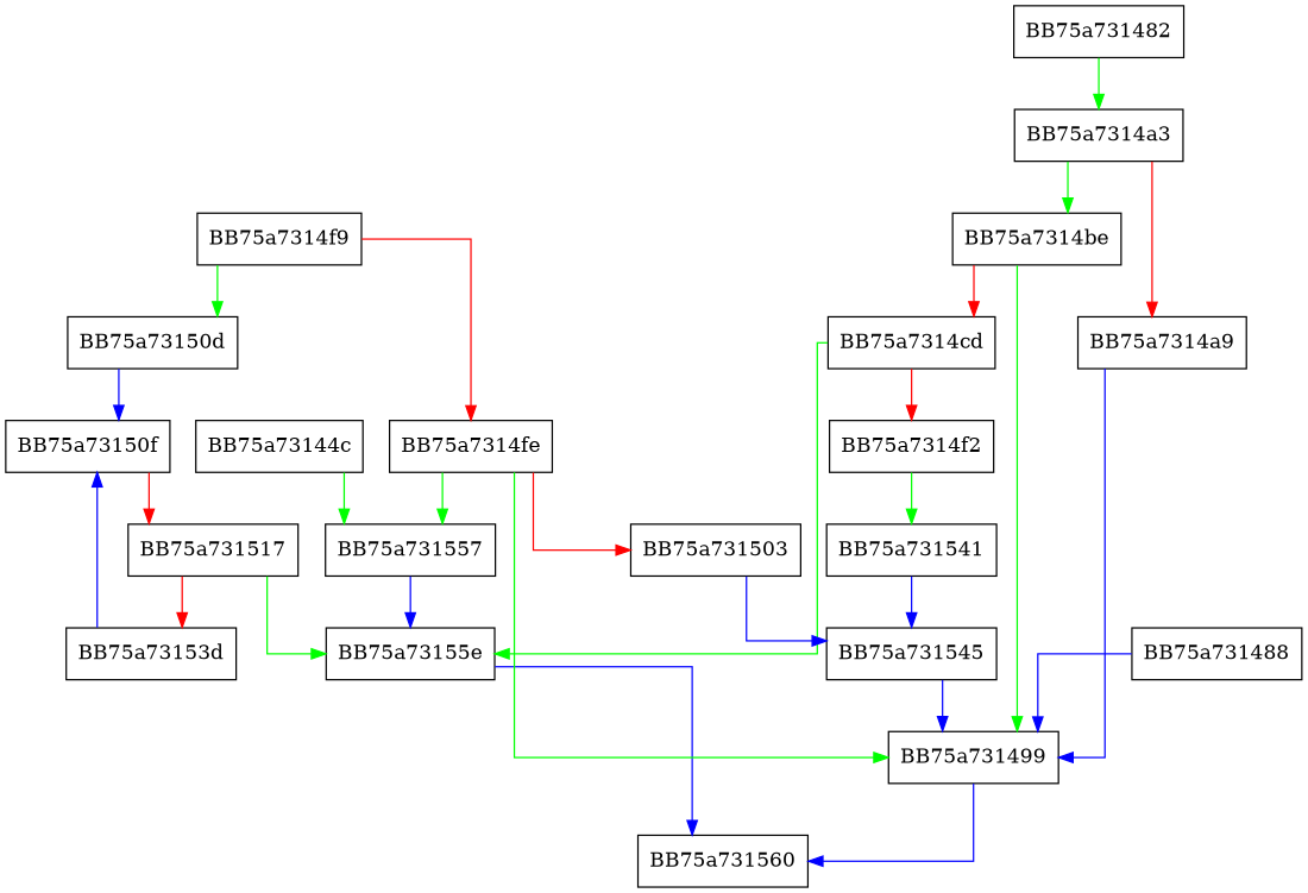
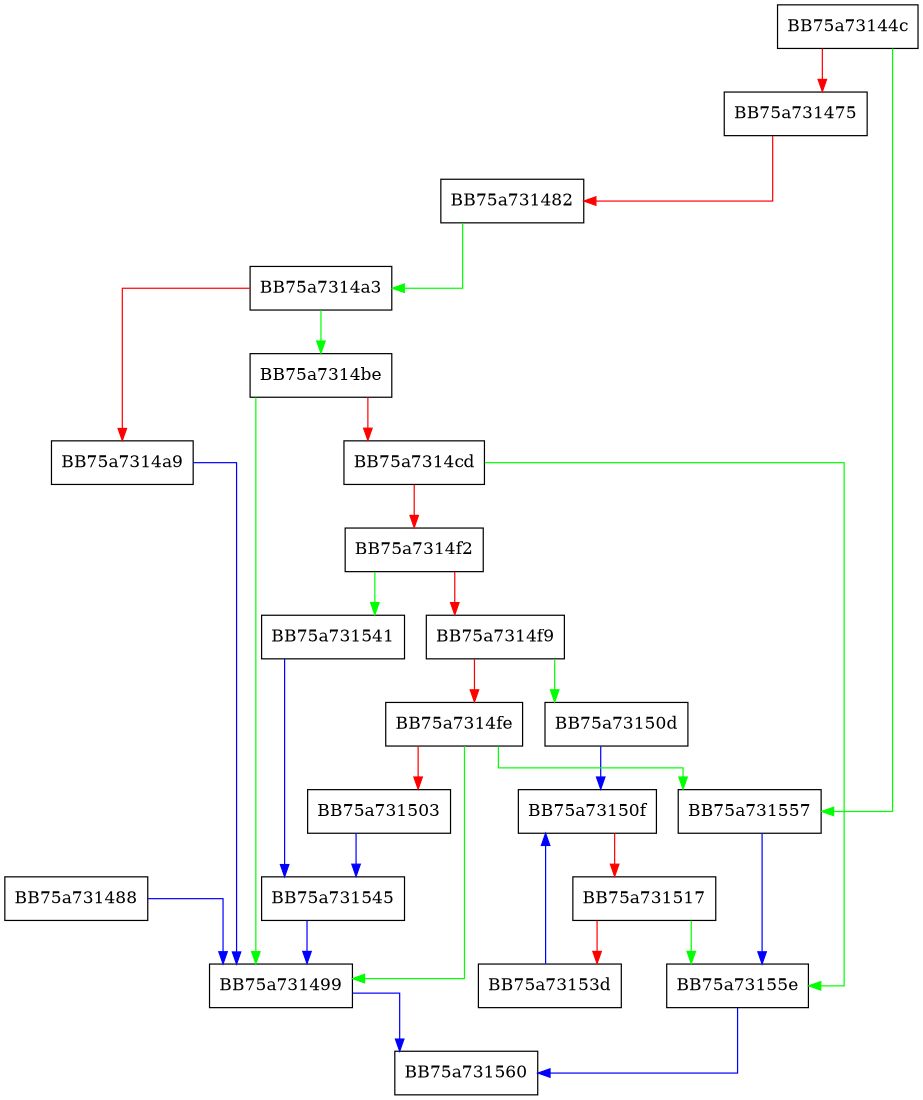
  digraph {
    splines=ortho
    node [shape=box]
    edge [color=green]
    BB75a73144c
    BB75a731557
+   BB75a731475
    BB75a73155e
    BB75a731482
    BB75a731560
    BB75a7314a3
    BB75a7314be
    BB75a7314a9
    BB75a731488
    BB75a731499
    BB75a7314cd
    BB75a7314f2
    BB75a731541
    BB75a7314f9
    BB75a731545
    BB75a73150d
    BB75a7314fe
    BB75a73150f
    BB75a731503
    BB75a731517
    BB75a73153d
    BB75a73144c -> BB75a731557
+   BB75a73144c -> BB75a731475 [color=red]
    BB75a731557 -> BB75a73155e [color=blue]
+   BB75a731475 -> BB75a731482 [color=red]
    BB75a73155e -> BB75a731560 [color=blue]
    BB75a731482 -> BB75a7314a3
    BB75a7314a3 -> BB75a7314be
    BB75a7314a3 -> BB75a7314a9 [color=red]
    BB75a7314be -> BB75a731499
    BB75a7314be -> BB75a7314cd [color=red]
    BB75a7314a9 -> BB75a731499 [color=blue]
    BB75a731488 -> BB75a731499 [color=blue]
    BB75a731499 -> BB75a731560 [color=blue]
    BB75a7314cd -> BB75a73155e
    BB75a7314cd -> BB75a7314f2 [color=red]
    BB75a7314f2 -> BB75a731541
+   BB75a7314f2 -> BB75a7314f9 [color=red]
    BB75a731541 -> BB75a731545 [color=blue]
    BB75a7314f9 -> BB75a73150d
    BB75a7314f9 -> BB75a7314fe [color=red]
    BB75a731545 -> BB75a731499 [color=blue]
    BB75a73150d -> BB75a73150f [color=blue]
    BB75a7314fe -> BB75a731557
    BB75a7314fe -> BB75a731499
    BB75a7314fe -> BB75a731503 [color=red]
    BB75a73150f -> BB75a731517 [color=red]
    BB75a731503 -> BB75a731545 [color=blue]
    BB75a731517 -> BB75a73155e
    BB75a731517 -> BB75a73153d [color=red]
    BB75a73153d -> BB75a73150f [color=blue]
  }
